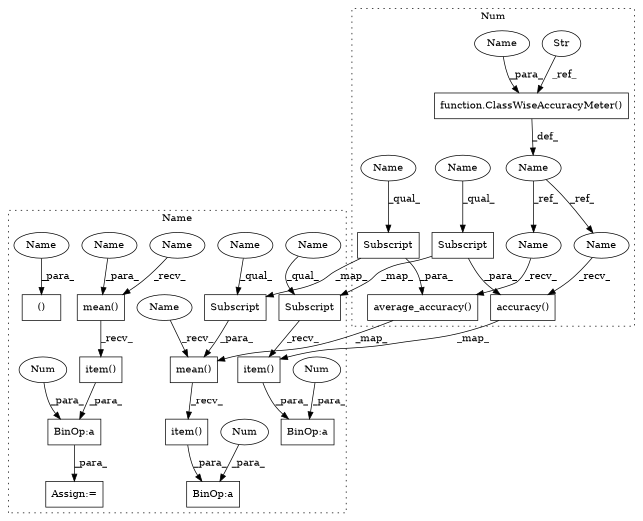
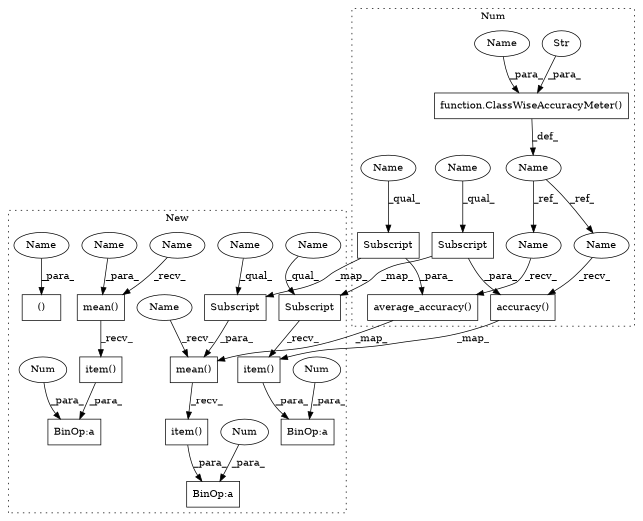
  digraph {
    node [a=87 l=3 s=8125 shape=box]
    n1 [a=75 l="23,1" label="function.ClassWiseAccuracyMeter()" s="7021,7060"]
    n2 [a=66 l=7 label=Str s=7053 shape=ellipse]
    n3 [a=75 l="32,1" label="average_accuracy()" s="7852,7896"]
    n4 [a=63 l="12,0" label=Subscript s="7884,0"]
    n5 [a=63 l="11,0" label=Subscript s="7940,0"]
    n6 [a=75 l="24,1" label="accuracy()" s="7916,7951"]
    n7 [l=14 label=Name s=7004 shape=ellipse]
    n8 [l=7 label=Name s=7884 shape=ellipse]
    n9 [l=7 label=Name s=7044 shape=ellipse]
    n10 [l=7 label=Name s=7940 shape=ellipse]
    n11 [l=14 label=Name s=7916 shape=ellipse]
    n12 [l=14 label=Name s=7852 shape=ellipse]
    n13 [a=75 l=28 label="item()"]
    n14 [a=82 label="BinOp:a" s=8153]
    n15 [a=75 l="11,1" label="mean()" s="8125,8145"]
    n16 [a=63 l="9,0" label=Subscript s="8136,0"]
    n17 [a=75 l="11,1" label="mean()" s="8079,8094"]
    n18 [a=54 l=10 label="()" s=8030]
    n19 [a=82 label="BinOp:a" s=8102]
    n20 [a=63 l="8,0" label=Subscript s="8178,0"]
    n21 [a=75 l=15 label="item()" s=8178]
    n22 [a=82 label="BinOp:a" s=8193]
    n23 [a=75 l=23 label="item()" s=8079]
    n24 [a=76 label=Num s=8156 shape=ellipse]
    n25 [a=76 label=Num s=8105 shape=ellipse]
    n26 [a=76 label=Num s=8196 shape=ellipse]
-   n27 [a=68 label="Assign:=" s=8076]
    n28 [l=5 label=Name s=8079 shape=ellipse]
    n29 [l=5 label=Name shape=ellipse]
    n30 [l=4 label=Name s=8136 shape=ellipse]
    n31 [l=4 label=Name s=8032 shape=ellipse]
    n32 [l=4 label=Name s=8090 shape=ellipse]
    n33 [l=4 label=Name s=8178 shape=ellipse]
    subgraph cluster_1 {
      label=Num
      style=dotted
      n1
      n2
      n3
      n4
      n5
      n6
      n7
      n8
      n9
      n10
      n11
      n12
    }
    subgraph cluster_2 {
-     label=Name
+     label=New
      style=dotted
      n13
      n14
      n15
      n16
      n17
      n18
      n19
      n20
      n21
      n22
      n23
      n24
      n25
      n26
-     n27
      n28
      n29
      n30
      n31
      n32
      n33
    }
    n1 -> n7 [label=_def_]
-   n2 -> n1 [label=_ref_]
+   n2 -> n1 [label=_para_]
    n3 -> n15 [label=_map_]
    n4 -> n3 [label=_para_]
    n4 -> n16 [label=_map_]
    n5 -> n6 [label=_para_]
    n5 -> n20 [label=_map_]
    n6 -> n21 [label=_map_]
    n7 -> n11 [label=_ref_]
    n7 -> n12 [label=_ref_]
    n8 -> n4 [label=_qual_]
    n9 -> n1 [label=_para_]
    n10 -> n5 [label=_qual_]
    n11 -> n6 [label=_recv_]
    n12 -> n3 [label=_recv_]
    n13 -> n14 [label=_para_]
    n15 -> n13 [label=_recv_]
    n16 -> n15 [label=_para_]
    n17 -> n23 [label=_recv_]
-   n19 -> n27 [label=_para_]
    n20 -> n21 [label=_recv_]
    n21 -> n22 [label=_para_]
    n23 -> n19 [label=_para_]
    n24 -> n14 [label=_para_]
    n25 -> n19 [label=_para_]
    n26 -> n22 [label=_para_]
    n28 -> n17 [label=_recv_]
    n29 -> n15 [label=_recv_]
    n30 -> n16 [label=_qual_]
    n31 -> n18 [label=_para_]
    n32 -> n17 [label=_para_]
    n33 -> n20 [label=_qual_]
  }
